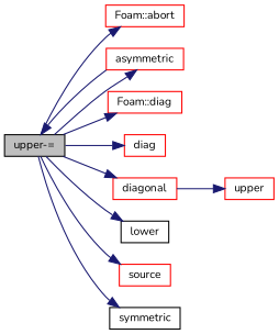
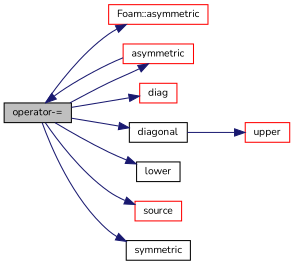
  digraph {
    fontname=Nunito
    rankdir=LR
    node [color=red fontname=Nunito fontsize=10 shape=record]
    edge [color=midnightblue fontname=Nunito fontsize=10 labelfontname=FreeSans labelfontsize=10 style=solid]
-   n1 [color=black fillcolor=grey75 fontcolor=black height=0.2 label="upper-=" style=filled width=0.4]
-   n2 [height=0.2 label="Foam::abort" width=0.4]
+   n1 [color=black fillcolor=grey75 fontcolor=black height=0.2 label="operator-=" style=filled width=0.4]
+   n2 [height=0.2 label="Foam::asymmetric" width=0.4]
    n3 [height=0.2 label=asymmetric width=0.4]
-   n4 [height=0.2 label="Foam::diag" width=0.4]
    n5 [height=0.2 label=diag width=0.4]
-   n6 [height=0.2 label=diagonal width=0.4]
+   n6 [color=black height=0.2 label=diagonal width=0.4]
    n7 [color=black height=0.2 label=lower width=0.4]
    n8 [height=0.2 label=source width=0.4]
    n9 [color=black height=0.2 label=symmetric width=0.4]
    n10 [height=0.2 label=upper width=0.4]
    n1 -> n2
    n1 -> n3
-   n1 -> n4
    n1 -> n5
    n1 -> n6
    n1 -> n7
    n1 -> n8
    n1 -> n9
    n3 -> n1
    n6 -> n10
  }
